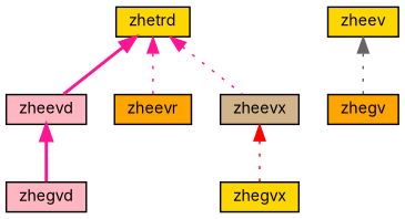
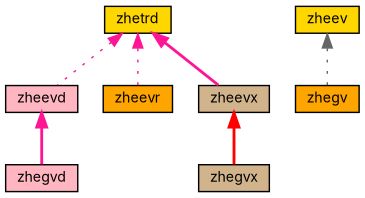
  digraph {
    fontname=Inter
    rankdir=TB
    node [color=black fillcolor=gold fontname=Inter fontsize=10 shape=record style=filled]
    edge [color=deeppink dir=back fontname=Inter fontsize=10 labelfontname=Helvetica labelfontsize=10 style=dotted]
    n1 [fontcolor=black height=0.2 label=zhetrd width=0.4]
    n2 [fillcolor=lightpink height=0.2 label=zheevd width=0.4]
    n3 [fillcolor=orange height=0.2 label=zheevr width=0.4]
    n4 [fillcolor=tan height=0.2 label=zheevx width=0.4]
    n5 [height=0.2 label=zheev width=0.4]
    n6 [fillcolor=orange height=0.2 label=zhegv width=0.4]
    n7 [fillcolor=lightpink height=0.2 label=zhegvd width=0.4]
-   n8 [height=0.2 label=zhegvx width=0.4]
-   n1 -> n2 [style=bold]
+   n8 [fillcolor=tan height=0.2 label=zhegvx width=0.4]
+   n1 -> n2
    n1 -> n3
-   n1 -> n4
+   n1 -> n4 [style=bold]
    n2 -> n7 [style=bold]
-   n4 -> n8 [color=red]
+   n4 -> n8 [color=red style=bold]
    n5 -> n6 [color=gray40]
  }
